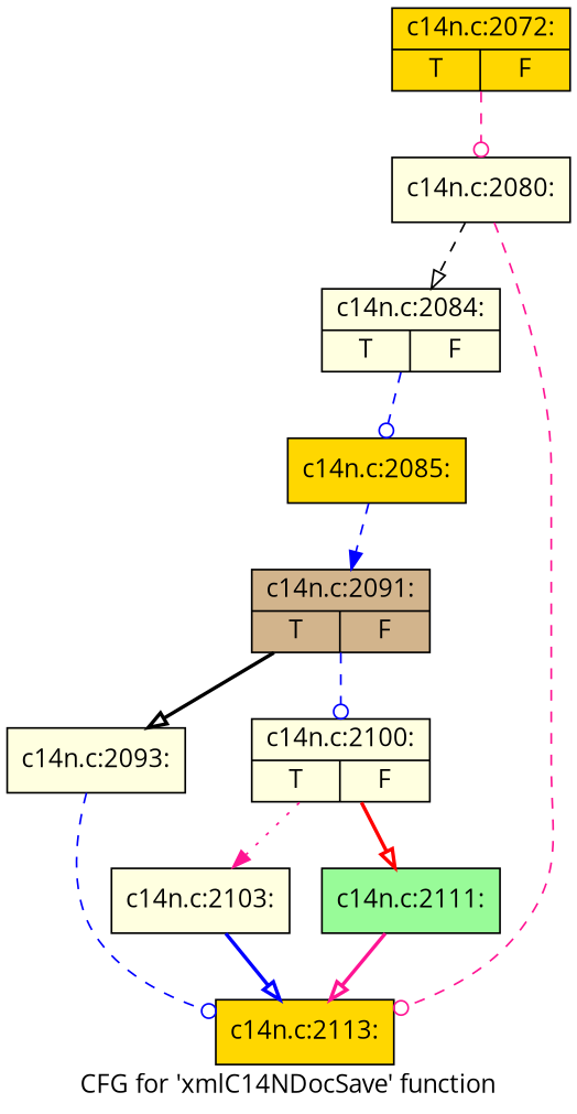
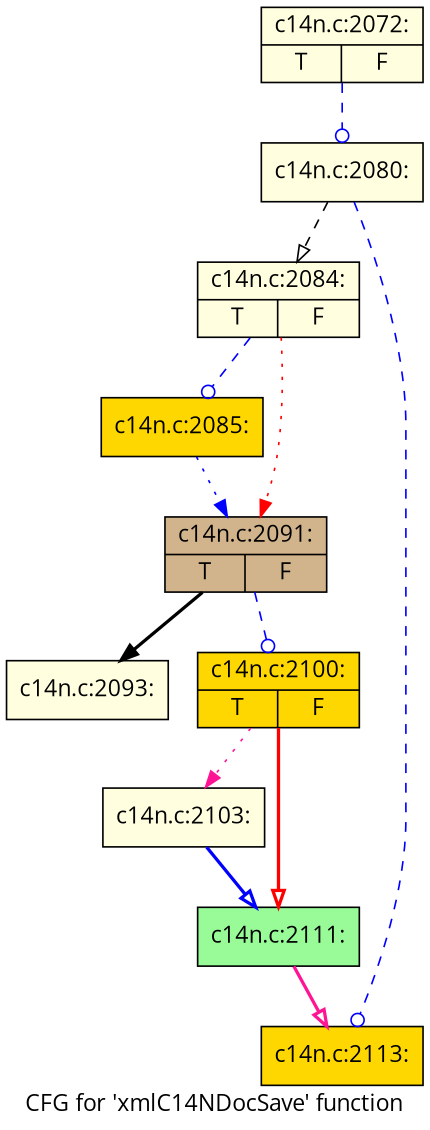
  digraph {
    fontname="Open Sans"
    label="CFG for 'xmlC14NDocSave' function"
    node [fillcolor=gold fontname="Open Sans" shape=record style=filled]
    edge [arrowhead=odot color=blue fontname="Open Sans" style=dashed]
-   n1 [label="{c14n.c:2072:|{<s0>T|<s1>F}}"]
+   n1 [fillcolor=lightyellow label="{c14n.c:2072:|{<s0>T|<s1>F}}"]
    n2 [fillcolor=lightyellow label="{c14n.c:2080:}"]
    n3 [fillcolor=lightyellow label="{c14n.c:2084:|{<s0>T|<s1>F}}"]
    n4 [label="{c14n.c:2113:}"]
    n5 [label="{c14n.c:2085:}"]
    n6 [fillcolor=tan label="{c14n.c:2091:|{<s0>T|<s1>F}}"]
    n7 [fillcolor=lightyellow label="{c14n.c:2093:}"]
-   n8 [fillcolor=lightyellow label="{c14n.c:2100:|{<s0>T|<s1>F}}"]
+   n8 [label="{c14n.c:2100:|{<s0>T|<s1>F}}"]
    n9 [fillcolor=lightyellow label="{c14n.c:2103:}"]
    n10 [fillcolor=palegreen label="{c14n.c:2111:}"]
-   n1 -> n2 [color=deeppink]
+   n1 -> n2
    n2 -> n3 [arrowhead=onormal color=black]
-   n2 -> n4 [color=deeppink]
+   n2 -> n4
    n3 -> n5
-   n5 -> n6 [arrowhead=normal]
-   n6 -> n7 [arrowhead=onormal color=black style=bold]
+   n3 -> n6 [arrowhead=normal color=red style=dotted]
+   n5 -> n6 [arrowhead=normal style=dotted]
+   n6 -> n7 [arrowhead=normal color=black style=bold]
    n6 -> n8
-   n7 -> n4
    n8 -> n9 [arrowhead=normal color=deeppink style=dotted]
    n8 -> n10 [arrowhead=onormal color=red style=bold]
-   n9 -> n4 [arrowhead=onormal style=bold]
+   n9 -> n10 [arrowhead=onormal style=bold]
    n10 -> n4 [arrowhead=onormal color=deeppink style=bold]
  }
